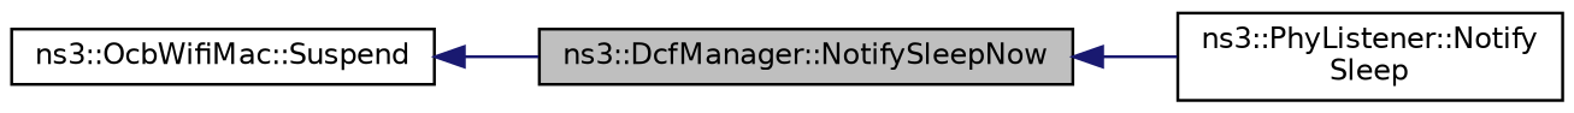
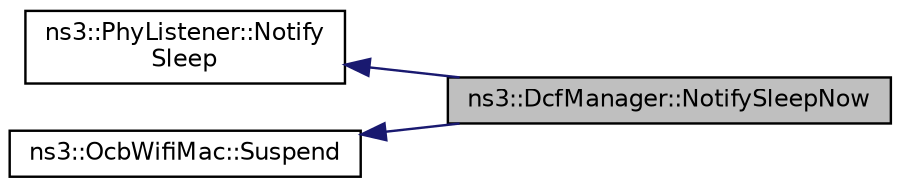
  digraph {
    rankdir=LR
    node [color=black fillcolor=white fontname=Helvetica fontsize=10 shape=record style=filled]
    edge [color=midnightblue dir=back fontname=Helvetica fontsize=10 labelfontname=Helvetica labelfontsize=10 style=solid]
    n1 [fillcolor=grey75 fontcolor=black height=0.2 label="ns3::DcfManager::NotifySleepNow" width=0.4]
    n2 [height=0.2 label="ns3::PhyListener::Notify\lSleep" width=0.4]
    n3 [height=0.2 label="ns3::OcbWifiMac::Suspend" width=0.4]
-   n1 -> n2
+   n2 -> n1
    n3 -> n1
  }
